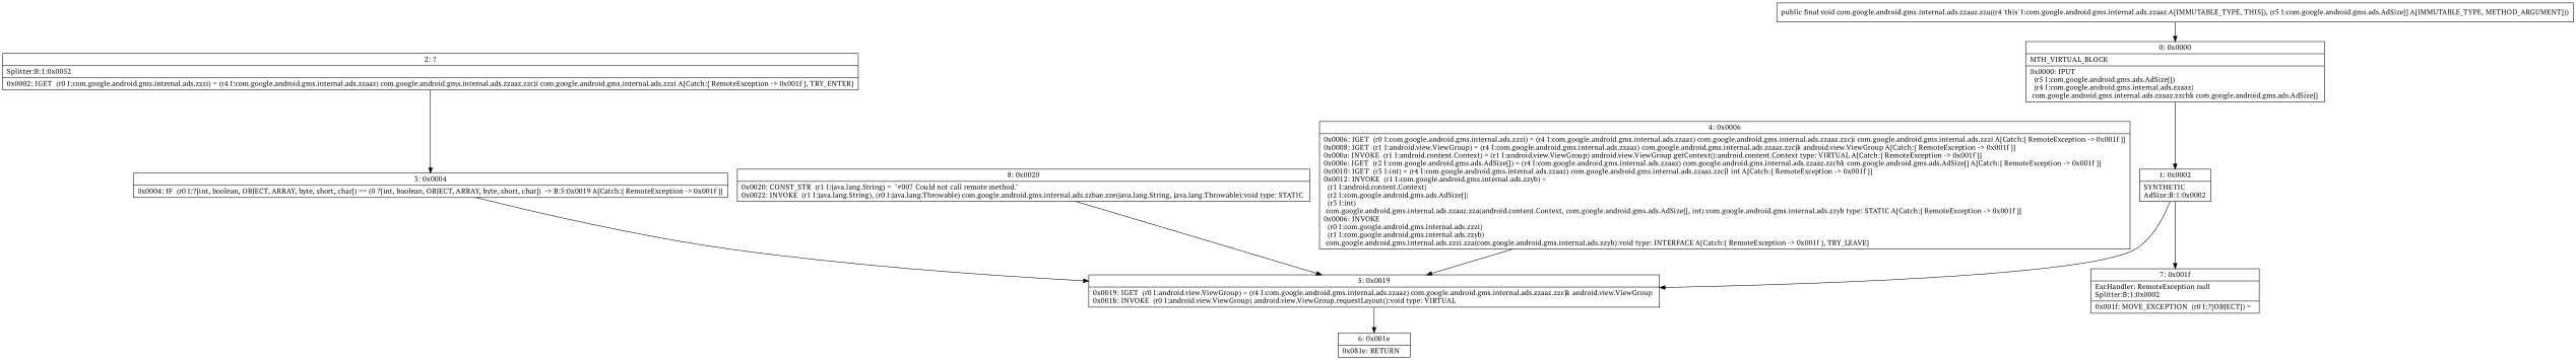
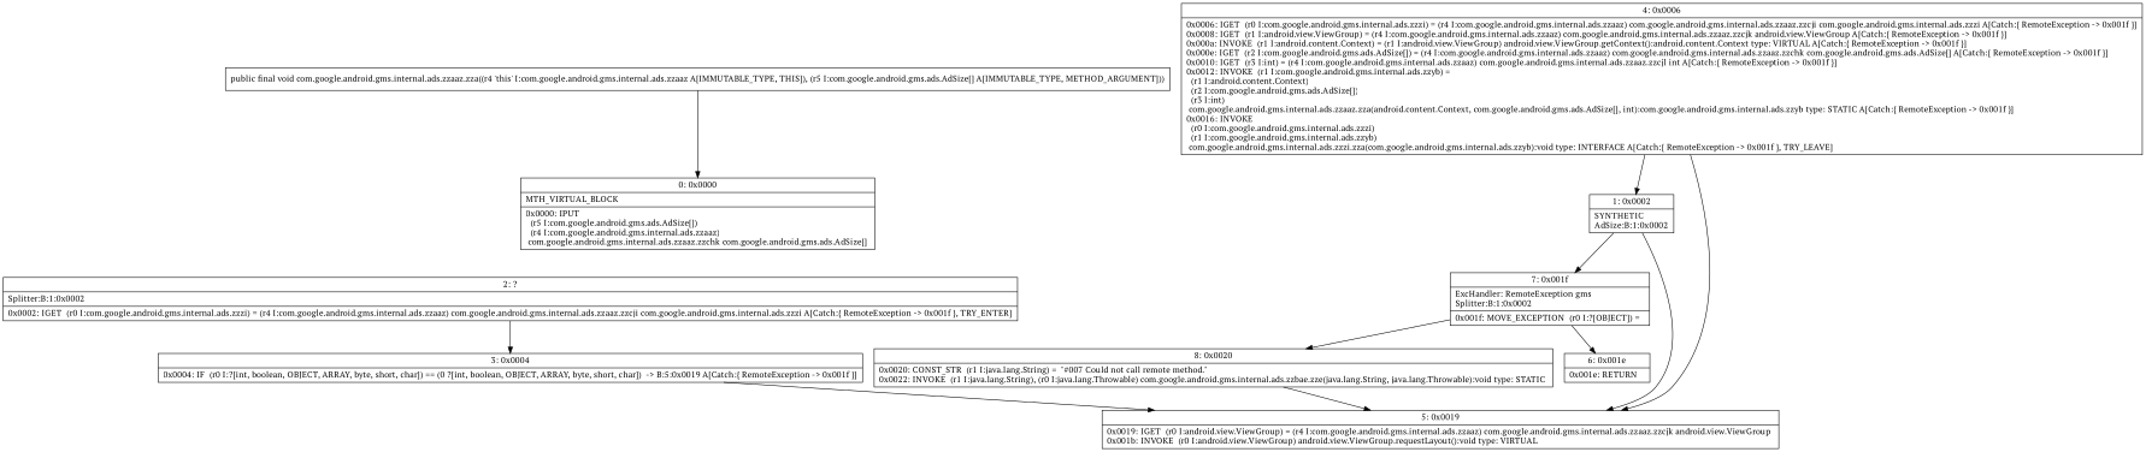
  digraph {
    fontname="PT Serif"
    node [fontname="PT Serif" shape=record]
    edge [fontname="PT Serif"]
    n1 [label="{0\:\ 0x0000|MTH_VIRTUAL_BLOCK\l|0x0000: IPUT  \l  (r5 I:com.google.android.gms.ads.AdSize[])\l  (r4 I:com.google.android.gms.internal.ads.zzaaz)\l com.google.android.gms.internal.ads.zzaaz.zzchk com.google.android.gms.ads.AdSize[] \l}"]
    n2 [label="{1\:\ 0x0002|SYNTHETIC\lAdSize:B:1:0x0002\l}"]
-   n3 [label="{7\:\ 0x001f|ExcHandler: RemoteException null\lSplitter:B:1:0x0002\l|0x001f: MOVE_EXCEPTION  (r0 I:?[OBJECT]) =  \l}"]
+   n3 [label="{7\:\ 0x001f|ExcHandler: RemoteException gms\lSplitter:B:1:0x0002\l|0x001f: MOVE_EXCEPTION  (r0 I:?[OBJECT]) =  \l}"]
    n4 [label="{5\:\ 0x0019|0x0019: IGET  (r0 I:android.view.ViewGroup) = (r4 I:com.google.android.gms.internal.ads.zzaaz) com.google.android.gms.internal.ads.zzaaz.zzcjk android.view.ViewGroup \l0x001b: INVOKE  (r0 I:android.view.ViewGroup) android.view.ViewGroup.requestLayout():void type: VIRTUAL \l}"]
-   n5 [label="{2\:\ ?|Splitter:B:1:0x0052\l|0x0002: IGET  (r0 I:com.google.android.gms.internal.ads.zzzi) = (r4 I:com.google.android.gms.internal.ads.zzaaz) com.google.android.gms.internal.ads.zzaaz.zzcji com.google.android.gms.internal.ads.zzzi A[Catch:\{ RemoteException \-\> 0x001f \}, TRY_ENTER]\l}"]
+   n5 [label="{2\:\ ?|Splitter:B:1:0x0002\l|0x0002: IGET  (r0 I:com.google.android.gms.internal.ads.zzzi) = (r4 I:com.google.android.gms.internal.ads.zzaaz) com.google.android.gms.internal.ads.zzaaz.zzcji com.google.android.gms.internal.ads.zzzi A[Catch:\{ RemoteException \-\> 0x001f \}, TRY_ENTER]\l}"]
    n6 [label="{3\:\ 0x0004|0x0004: IF  (r0 I:?[int, boolean, OBJECT, ARRAY, byte, short, char]) == (0 ?[int, boolean, OBJECT, ARRAY, byte, short, char])  \-\> B:5:0x0019 A[Catch:\{ RemoteException \-\> 0x001f \}]\l}"]
    n7 [label="{8\:\ 0x0020|0x0020: CONST_STR  (r1 I:java.lang.String) =  \"#007 Could not call remote method.\" \l0x0022: INVOKE  (r1 I:java.lang.String), (r0 I:java.lang.Throwable) com.google.android.gms.internal.ads.zzbae.zze(java.lang.String, java.lang.Throwable):void type: STATIC \l}"]
-   n8 [label="{4\:\ 0x0006|0x0006: IGET  (r0 I:com.google.android.gms.internal.ads.zzzi) = (r4 I:com.google.android.gms.internal.ads.zzaaz) com.google.android.gms.internal.ads.zzaaz.zzcji com.google.android.gms.internal.ads.zzzi A[Catch:\{ RemoteException \-\> 0x001f \}]\l0x0008: IGET  (r1 I:android.view.ViewGroup) = (r4 I:com.google.android.gms.internal.ads.zzaaz) com.google.android.gms.internal.ads.zzaaz.zzcjk android.view.ViewGroup A[Catch:\{ RemoteException \-\> 0x001f \}]\l0x000a: INVOKE  (r1 I:android.content.Context) = (r1 I:android.view.ViewGroup) android.view.ViewGroup.getContext():android.content.Context type: VIRTUAL A[Catch:\{ RemoteException \-\> 0x001f \}]\l0x000e: IGET  (r2 I:com.google.android.gms.ads.AdSize[]) = (r4 I:com.google.android.gms.internal.ads.zzaaz) com.google.android.gms.internal.ads.zzaaz.zzchk com.google.android.gms.ads.AdSize[] A[Catch:\{ RemoteException \-\> 0x001f \}]\l0x0010: IGET  (r3 I:int) = (r4 I:com.google.android.gms.internal.ads.zzaaz) com.google.android.gms.internal.ads.zzaaz.zzcjl int A[Catch:\{ RemoteException \-\> 0x001f \}]\l0x0012: INVOKE  (r1 I:com.google.android.gms.internal.ads.zzyb) = \l  (r1 I:android.content.Context)\l  (r2 I:com.google.android.gms.ads.AdSize[])\l  (r3 I:int)\l com.google.android.gms.internal.ads.zzaaz.zza(android.content.Context, com.google.android.gms.ads.AdSize[], int):com.google.android.gms.internal.ads.zzyb type: STATIC A[Catch:\{ RemoteException \-\> 0x001f \}]\l0x0006: INVOKE  \l  (r0 I:com.google.android.gms.internal.ads.zzzi)\l  (r1 I:com.google.android.gms.internal.ads.zzyb)\l com.google.android.gms.internal.ads.zzzi.zza(com.google.android.gms.internal.ads.zzyb):void type: INTERFACE A[Catch:\{ RemoteException \-\> 0x001f \}, TRY_LEAVE]\l}"]
-   n9 [label="{6\:\ 0x001e|0x081e: RETURN   \l}"]
+   n8 [label="{4\:\ 0x0006|0x0006: IGET  (r0 I:com.google.android.gms.internal.ads.zzzi) = (r4 I:com.google.android.gms.internal.ads.zzaaz) com.google.android.gms.internal.ads.zzaaz.zzcji com.google.android.gms.internal.ads.zzzi A[Catch:\{ RemoteException \-\> 0x001f \}]\l0x0008: IGET  (r1 I:android.view.ViewGroup) = (r4 I:com.google.android.gms.internal.ads.zzaaz) com.google.android.gms.internal.ads.zzaaz.zzcjk android.view.ViewGroup A[Catch:\{ RemoteException \-\> 0x001f \}]\l0x000a: INVOKE  (r1 I:android.content.Context) = (r1 I:android.view.ViewGroup) android.view.ViewGroup.getContext():android.content.Context type: VIRTUAL A[Catch:\{ RemoteException \-\> 0x001f \}]\l0x000e: IGET  (r2 I:com.google.android.gms.ads.AdSize[]) = (r4 I:com.google.android.gms.internal.ads.zzaaz) com.google.android.gms.internal.ads.zzaaz.zzchk com.google.android.gms.ads.AdSize[] A[Catch:\{ RemoteException \-\> 0x001f \}]\l0x0010: IGET  (r3 I:int) = (r4 I:com.google.android.gms.internal.ads.zzaaz) com.google.android.gms.internal.ads.zzaaz.zzcjl int A[Catch:\{ RemoteException \-\> 0x001f \}]\l0x0012: INVOKE  (r1 I:com.google.android.gms.internal.ads.zzyb) = \l  (r1 I:android.content.Context)\l  (r2 I:com.google.android.gms.ads.AdSize[])\l  (r3 I:int)\l com.google.android.gms.internal.ads.zzaaz.zza(android.content.Context, com.google.android.gms.ads.AdSize[], int):com.google.android.gms.internal.ads.zzyb type: STATIC A[Catch:\{ RemoteException \-\> 0x001f \}]\l0x0016: INVOKE  \l  (r0 I:com.google.android.gms.internal.ads.zzzi)\l  (r1 I:com.google.android.gms.internal.ads.zzyb)\l com.google.android.gms.internal.ads.zzzi.zza(com.google.android.gms.internal.ads.zzyb):void type: INTERFACE A[Catch:\{ RemoteException \-\> 0x001f \}, TRY_LEAVE]\l}"]
+   n9 [label="{6\:\ 0x001e|0x001e: RETURN   \l}"]
    n10 [label="{public final void com.google.android.gms.internal.ads.zzaaz.zza((r4 'this' I:com.google.android.gms.internal.ads.zzaaz A[IMMUTABLE_TYPE, THIS]), (r5 I:com.google.android.gms.ads.AdSize[] A[IMMUTABLE_TYPE, METHOD_ARGUMENT])) }"]
-   n1 -> n2
+   n8 -> n2
    n2 -> n3
    n2 -> n4
-   n4 -> n9
+   n3 -> n7
+   n3 -> n9
    n5 -> n6
    n6 -> n4
    n7 -> n4
    n8 -> n4
    n10 -> n1
  }
